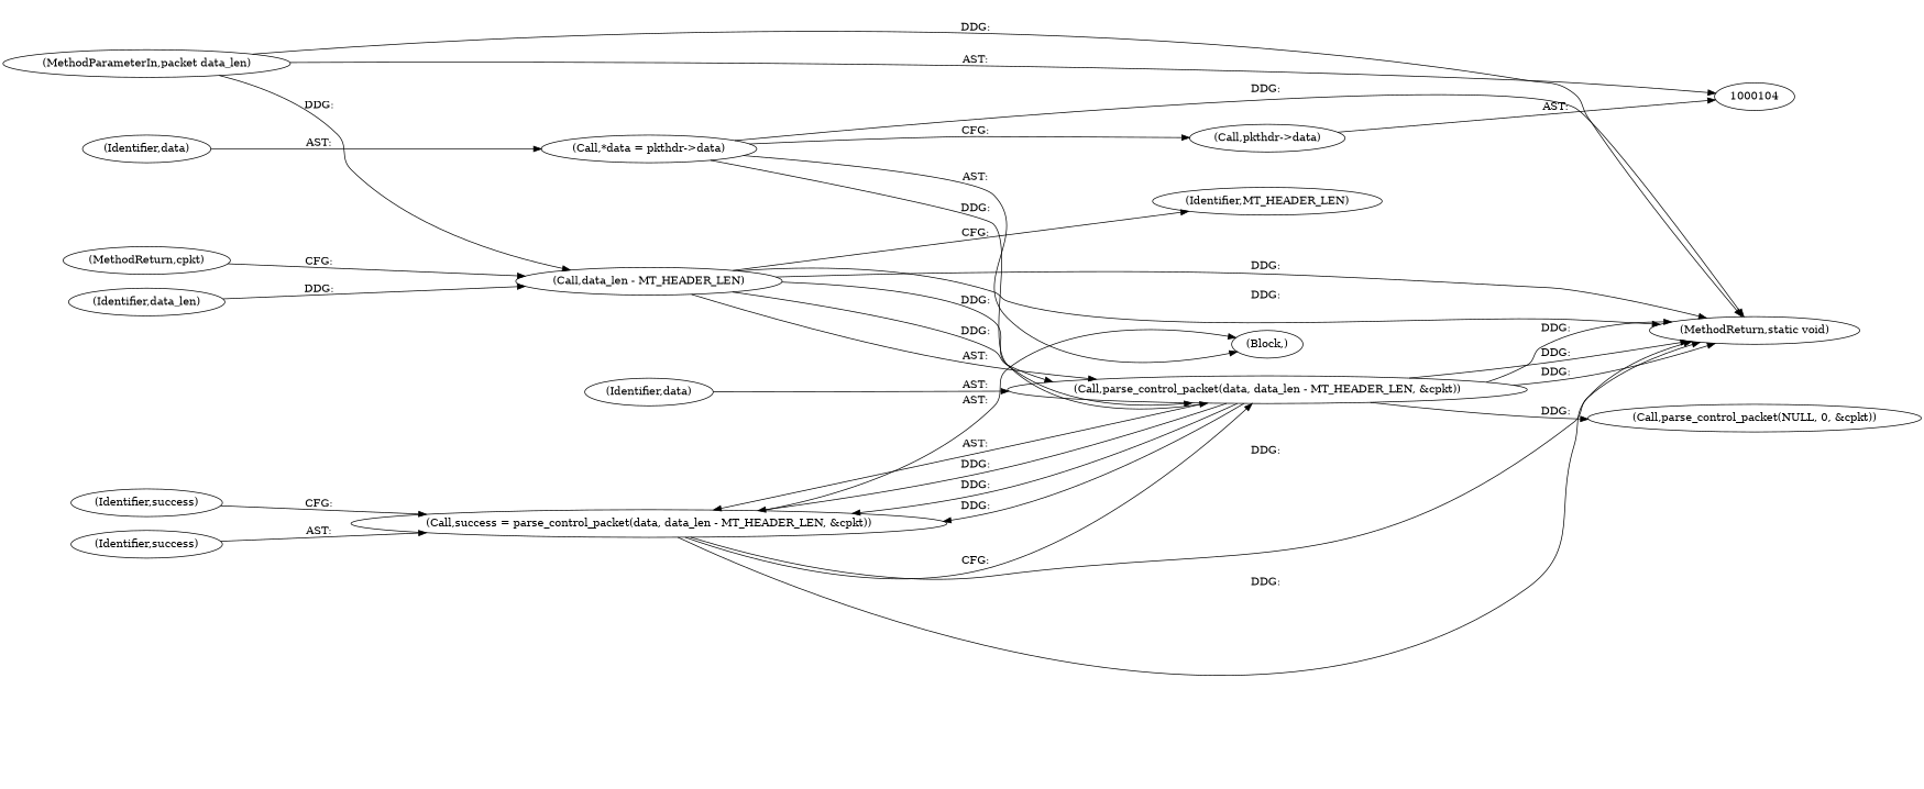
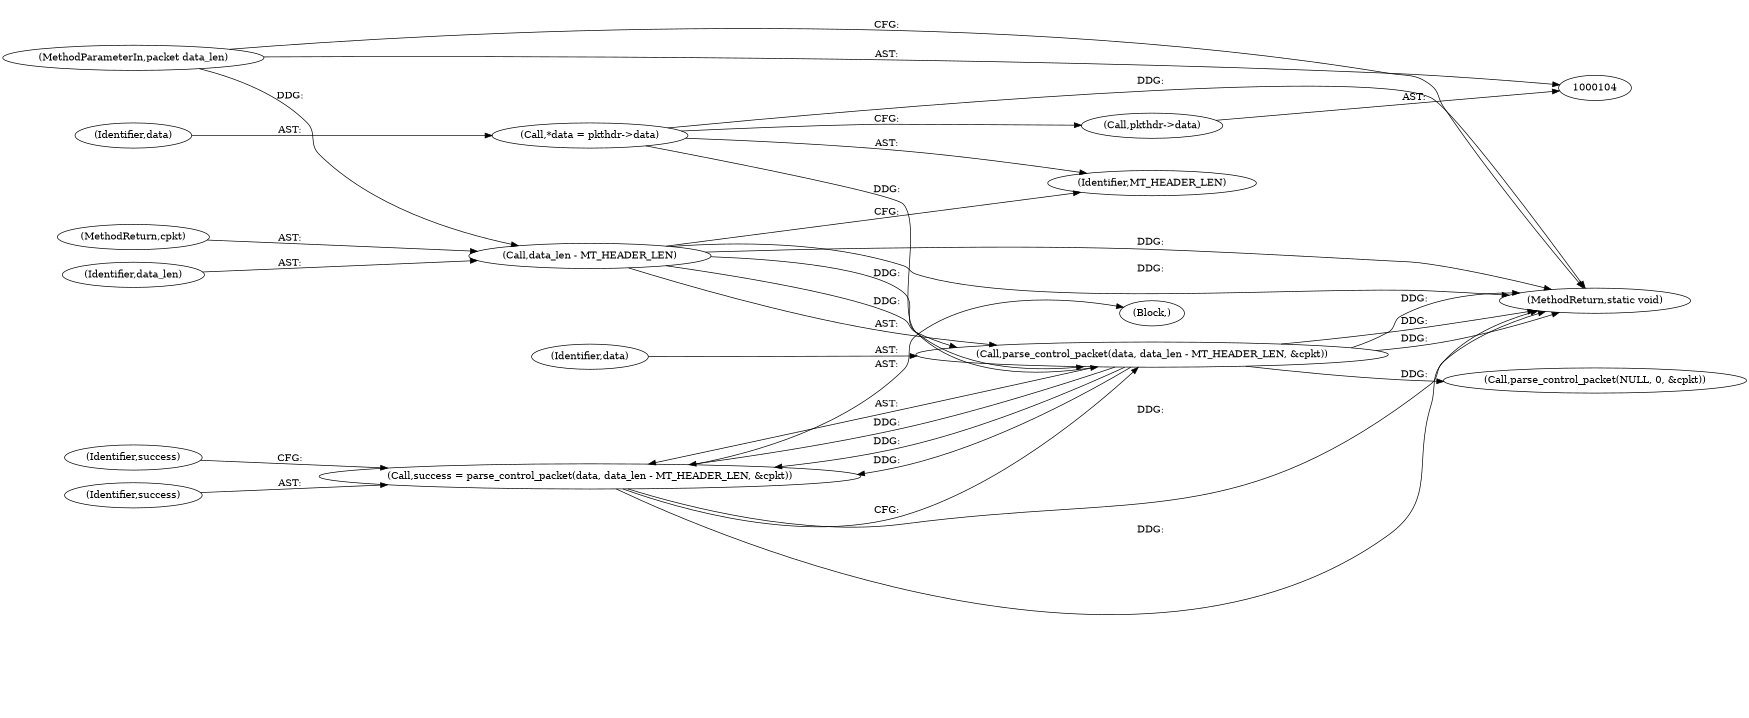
  digraph {
    rankdir=LR
    n1 [label="(Call,success = parse_control_packet(data, data_len - MT_HEADER_LEN, &cpkt))"]
    n2 [label="(Call,parse_control_packet(data, data_len - MT_HEADER_LEN, &cpkt))"]
    n3 [label="(MethodReturn,static void)"]
    n4 [label="(Block,)"]
    n5 [label="(Call,parse_control_packet(NULL, 0, &cpkt))"]
    n6 [label="(Call,*data = pkthdr->data)"]
    n7 [label="(Call,pkthdr->data)"]
    1000104
    n9 [label="(Call,data_len - MT_HEADER_LEN)"]
    n10 [label="(Identifier,MT_HEADER_LEN)"]
    n11 [label="(MethodParameterIn,packet data_len)"]
    n12 [label="(Identifier,data)"]
    n13 [label="(Identifier,data_len)"]
    n14 [label="(Identifier,data)"]
    n15 [label="(MethodReturn,cpkt)"]
    n16 [label="(Identifier,success)"]
    n17 [label="(Identifier,success)"]
    n1 -> n2 [label="CFG: "]
    n1 -> n3 [label="DDG: "]
    n1 -> n3 [label="DDG: "]
    n1 -> n4 [label="AST: "]
    n2 -> n1 [label="AST: "]
    n2 -> n1 [label="DDG: "]
    n2 -> n1 [label="DDG: "]
    n2 -> n1 [label="DDG: "]
    n2 -> n3 [label="DDG: "]
    n2 -> n3 [label="DDG: "]
    n2 -> n3 [label="DDG: "]
    n2 -> n5 [label="DDG: "]
    n6 -> n2 [label="DDG: "]
    n6 -> n3 [label="DDG: "]
-   n6 -> n4 [label="AST: "]
+   n6 -> n10 [label="AST: "]
    n6 -> n7 [label="CFG: "]
    n7 -> 1000104 [label="AST: "]
    n9 -> n2 [label="AST: "]
    n9 -> n2 [label="DDG: "]
    n9 -> n2 [label="DDG: "]
    n9 -> n3 [label="DDG: "]
    n9 -> n3 [label="DDG: "]
    n9 -> n10 [label="CFG: "]
-   n11 -> n3 [label="DDG: "]
+   n11 -> n3 [label="CFG: "]
    n11 -> 1000104 [label="AST: "]
    n11 -> n9 [label="DDG: "]
    n12 -> n6 [label="AST: "]
-   n13 -> n9 [label="DDG: "]
+   n13 -> n9 [label="AST: "]
    n14 -> n2 [label="AST: "]
-   n15 -> n9 [label="CFG: "]
+   n15 -> n9 [label="AST: "]
    n16 -> n1 [label="CFG: "]
    n17 -> n1 [label="AST: "]
  }
